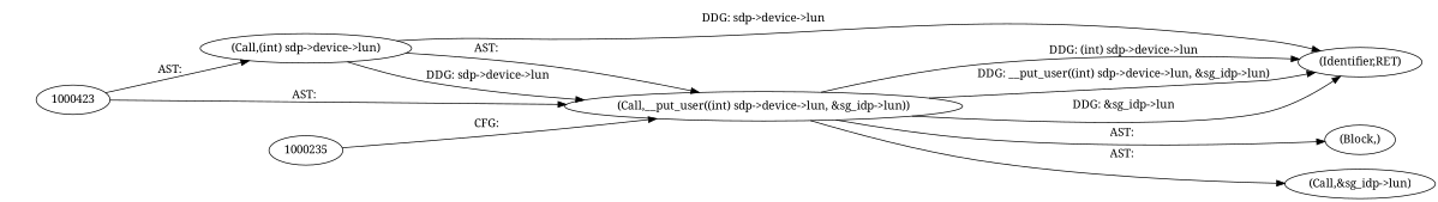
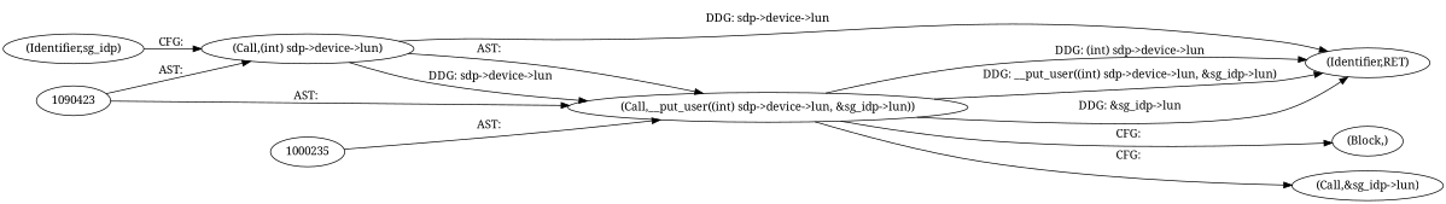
  digraph {
    fontname="Noto Serif"
    rankdir=LR
    node [fontname="Noto Serif"]
    edge [fontname="Noto Serif"]
    n1 [label="(Call,(int) sdp->device->lun)"]
    n2 [label="(Call,__put_user((int) sdp->device->lun, &sg_idp->lun))"]
    n3 [label="(Identifier,RET)"]
    n4 [label="(Block,)"]
    n5 [label="(Call,&sg_idp->lun)"]
-   1000423
+   n6 [label="(Identifier,sg_idp)"]
+   1000423 [label=1090423]
    n8 [label=1000235]
    n1 -> n2 [label="AST: "]
    n1 -> n2 [label="DDG: sdp->device->lun"]
    n1 -> n3 [label="DDG: sdp->device->lun"]
    n2 -> n3 [label="DDG: (int) sdp->device->lun"]
    n2 -> n3 [label="DDG: __put_user((int) sdp->device->lun, &sg_idp->lun)"]
    n2 -> n3 [label="DDG: &sg_idp->lun"]
-   n2 -> n4 [label="AST: "]
-   n2 -> n5 [label="AST: "]
+   n2 -> n4 [label="CFG: "]
+   n2 -> n5 [label="CFG: "]
+   n6 -> n1 [label="CFG: "]
    1000423 -> n1 [label="AST: "]
    1000423 -> n2 [label="AST: "]
-   n8 -> n2 [label="CFG: "]
+   n8 -> n2 [label="AST: "]
  }
